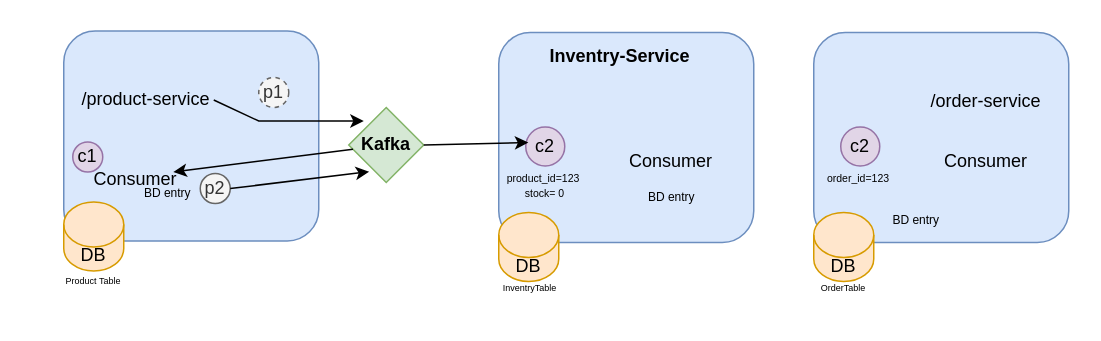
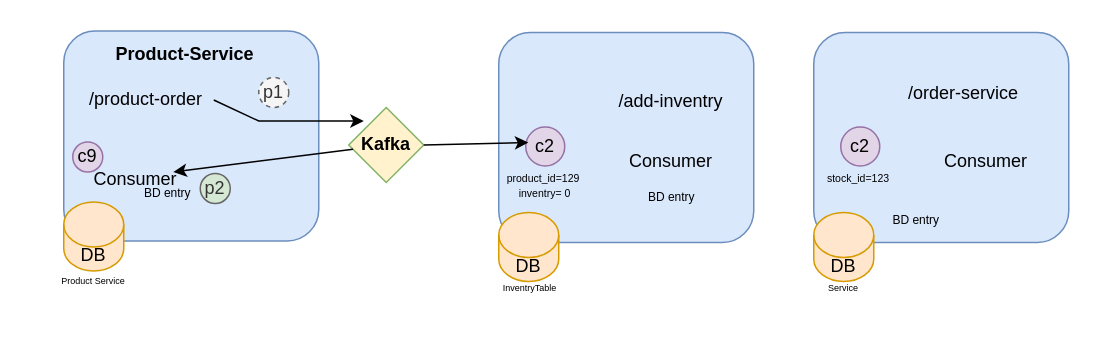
  <mxCell id="0" />
  <mxCell id="1" parent="0" />
  <mxCell id="2" value="" style="rounded=1;whiteSpace=wrap;html=1;fillColor=#dae8fc;strokeColor=#6c8ebf;" vertex="1" parent="1"><mxGeometry x="42" y="20" width="170" height="140" as="geometry" /></mxCell>
- <mxCell id="4" value="&lt;b&gt;Kafka&lt;/b&gt;" style="rhombus;whiteSpace=wrap;html=1;fillColor=#d5e8d4;strokeColor=#82b366;" vertex="1" parent="1"><mxGeometry x="232" y="71" width="50" height="50" as="geometry" /></mxCell>
- <mxCell id="5" value="/product-service" style="text;html=1;align=center;verticalAlign=middle;whiteSpace=wrap;rounded=0;" vertex="1" parent="1"><mxGeometry x="52" y="51" width="90" height="30" as="geometry" /></mxCell>
+ <mxCell id="3" value="&lt;b&gt;Product-Service&lt;/b&gt;" style="text;html=1;align=center;verticalAlign=middle;whiteSpace=wrap;rounded=0;" vertex="1" parent="1"><mxGeometry x="63" y="21" width="120" height="30" as="geometry" /></mxCell>
+ <mxCell id="4" value="&lt;b&gt;Kafka&lt;/b&gt;" style="rhombus;whiteSpace=wrap;html=1;fillColor=#fff2cc;strokeColor=#82b366;" vertex="1" parent="1"><mxGeometry x="232" y="71" width="50" height="50" as="geometry" /></mxCell>
+ <mxCell id="5" value="/product-order" style="text;html=1;align=center;verticalAlign=middle;whiteSpace=wrap;rounded=0;" vertex="1" parent="1"><mxGeometry x="52" y="51" width="90" height="30" as="geometry" /></mxCell>
  <mxCell id="6" value="" style="endArrow=classic;html=1;rounded=0;exitX=1;exitY=0.5;exitDx=0;exitDy=0;" edge="1" parent="1" source="5"><mxGeometry width="50" height="50" relative="1" as="geometry"><mxPoint x="262" y="140" as="sourcePoint" /><mxPoint x="242" y="80" as="targetPoint" /><Array as="points"><mxPoint x="172" y="80" /></Array></mxGeometry></mxCell>
  <mxCell id="7" value="Consumer" style="text;html=1;align=center;verticalAlign=middle;whiteSpace=wrap;rounded=0;" vertex="1" parent="1"><mxGeometry x="45" y="104" width="90" height="30" as="geometry" /></mxCell>
  <mxCell id="8" value="" style="endArrow=classic;html=1;rounded=0;entryX=0.778;entryY=0.333;entryDx=0;entryDy=0;entryPerimeter=0;" edge="1" parent="1" source="4" target="7"><mxGeometry width="50" height="50" relative="1" as="geometry"><mxPoint x="262" y="140" as="sourcePoint" /><mxPoint x="312" y="90" as="targetPoint" /></mxGeometry></mxCell>
  <mxCell id="9" value="DB" style="shape=cylinder3;whiteSpace=wrap;html=1;boundedLbl=1;backgroundOutline=1;size=15;fillColor=#ffe6cc;strokeColor=#d79b00;" vertex="1" parent="1"><mxGeometry x="42" y="134" width="40" height="46" as="geometry" /></mxCell>
  <mxCell id="10" value="&lt;font style=&quot;font-size: 8px;&quot;&gt;BD entry&lt;/font&gt;" style="text;html=1;align=center;verticalAlign=middle;whiteSpace=wrap;rounded=0;" vertex="1" parent="1"><mxGeometry x="88" y="120" width="47" height="14" as="geometry" /></mxCell>
  <mxCell id="11" value="" style="rounded=1;whiteSpace=wrap;html=1;fillColor=#dae8fc;strokeColor=#6c8ebf;" vertex="1" parent="1"><mxGeometry x="332" y="21" width="170" height="140" as="geometry" /></mxCell>
- <mxCell id="12" value="&lt;b&gt;Inventry-Service&lt;/b&gt;" style="text;html=1;align=center;verticalAlign=middle;whiteSpace=wrap;rounded=0;" vertex="1" parent="1"><mxGeometry x="353" y="22" width="120" height="30" as="geometry" /></mxCell>
+ <mxCell id="13" value="/add-inventry" style="text;html=1;align=center;verticalAlign=middle;whiteSpace=wrap;rounded=0;" vertex="1" parent="1"><mxGeometry x="402" y="52" width="90" height="30" as="geometry" /></mxCell>
  <mxCell id="14" value="Consumer" style="text;html=1;align=center;verticalAlign=middle;whiteSpace=wrap;rounded=0;" vertex="1" parent="1"><mxGeometry x="402" y="92" width="90" height="30" as="geometry" /></mxCell>
  <mxCell id="15" value="DB" style="shape=cylinder3;whiteSpace=wrap;html=1;boundedLbl=1;backgroundOutline=1;size=15;fillColor=#ffe6cc;strokeColor=#d79b00;" vertex="1" parent="1"><mxGeometry x="332" y="141" width="40" height="46" as="geometry" /></mxCell>
  <mxCell id="16" value="&lt;font style=&quot;font-size: 8px;&quot;&gt;BD entry&lt;/font&gt;" style="text;html=1;align=center;verticalAlign=middle;whiteSpace=wrap;rounded=0;" vertex="1" parent="1"><mxGeometry x="423.5" y="123" width="47" height="14" as="geometry" /></mxCell>
  <mxCell id="17" value="c2" style="ellipse;whiteSpace=wrap;html=1;aspect=fixed;fillColor=#e1d5e7;strokeColor=#9673a6;" vertex="1" parent="1"><mxGeometry x="350" y="84" width="26" height="26" as="geometry" /></mxCell>
- <mxCell id="18" value="c1" style="ellipse;whiteSpace=wrap;html=1;aspect=fixed;fillColor=#e1d5e7;strokeColor=#9673a6;" vertex="1" parent="1"><mxGeometry x="48" y="94" width="20" height="20" as="geometry" /></mxCell>
+ <mxCell id="18" value="c9" style="ellipse;whiteSpace=wrap;html=1;aspect=fixed;fillColor=#e1d5e7;strokeColor=#9673a6;" vertex="1" parent="1"><mxGeometry x="48" y="94" width="20" height="20" as="geometry" /></mxCell>
  <mxCell id="19" value="p1" style="ellipse;whiteSpace=wrap;html=1;aspect=fixed;fillColor=#f5f5f5;strokeColor=#666666;fontColor=#333333;dashed=1;" vertex="1" parent="1"><mxGeometry x="172" y="51" width="20" height="20" as="geometry" /></mxCell>
- <mxCell id="20" value="p2" style="ellipse;whiteSpace=wrap;html=1;aspect=fixed;fillColor=#f5f5f5;strokeColor=#666666;fontColor=#333333;" vertex="1" parent="1"><mxGeometry x="133" y="115" width="20" height="20" as="geometry" /></mxCell>
- <mxCell id="21" value="" style="endArrow=classic;html=1;rounded=0;exitX=1;exitY=0.5;exitDx=0;exitDy=0;entryX=0.272;entryY=0.856;entryDx=0;entryDy=0;entryPerimeter=0;" edge="1" parent="1" source="20" target="4"><mxGeometry width="50" height="50" relative="1" as="geometry"><mxPoint x="322" y="50" as="sourcePoint" /><mxPoint x="372" y="0" as="targetPoint" /></mxGeometry></mxCell>
+ <mxCell id="20" value="p2" style="ellipse;whiteSpace=wrap;html=1;aspect=fixed;fillColor=#d5e8d4;strokeColor=#666666;fontColor=#333333;" vertex="1" parent="1"><mxGeometry x="133" y="115" width="20" height="20" as="geometry" /></mxCell>
  <mxCell id="22" value="" style="endArrow=classic;html=1;rounded=0;exitX=1;exitY=0.5;exitDx=0;exitDy=0;entryX=0.067;entryY=0.4;entryDx=0;entryDy=0;entryPerimeter=0;" edge="1" parent="1" source="4" target="17"><mxGeometry width="50" height="50" relative="1" as="geometry"><mxPoint x="322" y="150" as="sourcePoint" /><mxPoint x="352" y="100" as="targetPoint" /></mxGeometry></mxCell>
- <mxCell id="23" value="&lt;font style=&quot;font-size: 7px;&quot;&gt;product_id=123&lt;/font&gt;" style="text;html=1;align=center;verticalAlign=middle;whiteSpace=wrap;rounded=0;" vertex="1" parent="1"><mxGeometry x="332" y="112" width="60" height="10" as="geometry" /></mxCell>
- <mxCell id="24" value="&lt;font style=&quot;font-size: 7px;&quot;&gt;stock= 0&lt;/font&gt;" style="text;html=1;align=center;verticalAlign=middle;whiteSpace=wrap;rounded=0;" vertex="1" parent="1"><mxGeometry x="333" y="122" width="60" height="10" as="geometry" /></mxCell>
- <mxCell id="25" value="&lt;span style=&quot;font-size: 6px;&quot;&gt;Product Table&lt;/span&gt;" style="text;html=1;align=center;verticalAlign=middle;whiteSpace=wrap;rounded=0;" vertex="1" parent="1"><mxGeometry x="20" y="170" width="84" height="30" as="geometry" /></mxCell>
+ <mxCell id="23" value="&lt;font style=&quot;font-size: 7px;&quot;&gt;product_id=129&lt;/font&gt;" style="text;html=1;align=center;verticalAlign=middle;whiteSpace=wrap;rounded=0;" vertex="1" parent="1"><mxGeometry x="332" y="112" width="60" height="10" as="geometry" /></mxCell>
+ <mxCell id="24" value="&lt;font style=&quot;font-size: 7px;&quot;&gt;inventry= 0&lt;/font&gt;" style="text;html=1;align=center;verticalAlign=middle;whiteSpace=wrap;rounded=0;" vertex="1" parent="1"><mxGeometry x="333" y="122" width="60" height="10" as="geometry" /></mxCell>
+ <mxCell id="25" value="&lt;span style=&quot;font-size: 6px;&quot;&gt;Product Service&lt;/span&gt;" style="text;html=1;align=center;verticalAlign=middle;whiteSpace=wrap;rounded=0;" vertex="1" parent="1"><mxGeometry x="20" y="170" width="84" height="30" as="geometry" /></mxCell>
  <mxCell id="26" value="&lt;span style=&quot;font-size: 6px;&quot;&gt;InventryTable&lt;/span&gt;" style="text;html=1;align=center;verticalAlign=middle;whiteSpace=wrap;rounded=0;" vertex="1" parent="1"><mxGeometry x="311" y="175" width="84" height="30" as="geometry" /></mxCell>
  <mxCell id="27" value="" style="rounded=1;whiteSpace=wrap;html=1;fillColor=#dae8fc;strokeColor=#6c8ebf;" vertex="1" parent="1"><mxGeometry x="542" y="21" width="170" height="140" as="geometry" /></mxCell>
- <mxCell id="28" value="/order-service" style="text;html=1;align=center;verticalAlign=middle;whiteSpace=wrap;rounded=0;" vertex="1" parent="1"><mxGeometry x="612" y="52" width="90" height="30" as="geometry" /></mxCell>
+ <mxCell id="28" value="/order-service" style="text;html=1;align=center;verticalAlign=middle;whiteSpace=wrap;rounded=0;" vertex="1" parent="1"><mxGeometry x="597" y="47" width="90" height="30" as="geometry" /></mxCell>
  <mxCell id="29" value="Consumer" style="text;html=1;align=center;verticalAlign=middle;whiteSpace=wrap;rounded=0;" vertex="1" parent="1"><mxGeometry x="612" y="92" width="90" height="30" as="geometry" /></mxCell>
  <mxCell id="30" value="DB" style="shape=cylinder3;whiteSpace=wrap;html=1;boundedLbl=1;backgroundOutline=1;size=15;fillColor=#ffe6cc;strokeColor=#d79b00;" vertex="1" parent="1"><mxGeometry x="542" y="141" width="40" height="46" as="geometry" /></mxCell>
  <mxCell id="31" value="&lt;font style=&quot;font-size: 8px;&quot;&gt;BD entry&lt;/font&gt;" style="text;html=1;align=center;verticalAlign=middle;whiteSpace=wrap;rounded=0;" vertex="1" parent="1"><mxGeometry x="586.5" y="138" width="47" height="14" as="geometry" /></mxCell>
  <mxCell id="32" value="c2" style="ellipse;whiteSpace=wrap;html=1;aspect=fixed;fillColor=#e1d5e7;strokeColor=#9673a6;" vertex="1" parent="1"><mxGeometry x="560" y="84" width="26" height="26" as="geometry" /></mxCell>
- <mxCell id="33" value="&lt;font style=&quot;font-size: 7px;&quot;&gt;order_id=123&lt;/font&gt;" style="text;html=1;align=center;verticalAlign=middle;whiteSpace=wrap;rounded=0;" vertex="1" parent="1"><mxGeometry x="542" y="112" width="60" height="10" as="geometry" /></mxCell>
- <mxCell id="34" value="&lt;span style=&quot;font-size: 6px;&quot;&gt;OrderTable&lt;/span&gt;" style="text;html=1;align=center;verticalAlign=middle;whiteSpace=wrap;rounded=0;" vertex="1" parent="1"><mxGeometry x="520" y="175" width="84" height="30" as="geometry" /></mxCell>
+ <mxCell id="33" value="&lt;font style=&quot;font-size: 7px;&quot;&gt;stock_id=123&lt;/font&gt;" style="text;html=1;align=center;verticalAlign=middle;whiteSpace=wrap;rounded=0;" vertex="1" parent="1"><mxGeometry x="542" y="112" width="60" height="10" as="geometry" /></mxCell>
+ <mxCell id="34" value="&lt;span style=&quot;font-size: 6px;&quot;&gt;Service&lt;/span&gt;" style="text;html=1;align=center;verticalAlign=middle;whiteSpace=wrap;rounded=0;" vertex="1" parent="1"><mxGeometry x="520" y="175" width="84" height="30" as="geometry" /></mxCell>
